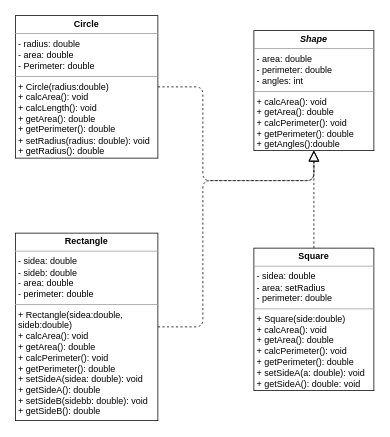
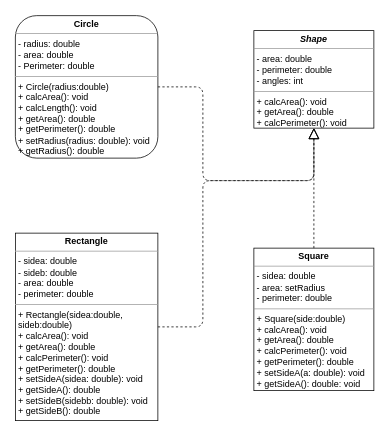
  <mxCell id="0" />
  <mxCell id="1" parent="0" />
  <mxCell id="2" value="&lt;p style=&quot;margin: 0px ; margin-top: 4px ; text-align: center&quot;&gt;&lt;b&gt;Rectangle&lt;/b&gt;&lt;/p&gt;&lt;hr size=&quot;1&quot;&gt;&lt;p style=&quot;margin: 0px ; margin-left: 4px&quot;&gt;- sidea: double&lt;/p&gt;&lt;p style=&quot;margin: 0px ; margin-left: 4px&quot;&gt;- sideb: double&lt;/p&gt;&lt;p style=&quot;margin: 0px ; margin-left: 4px&quot;&gt;- area: double&lt;/p&gt;&lt;p style=&quot;margin: 0px ; margin-left: 4px&quot;&gt;- perimeter: double&lt;/p&gt;&lt;hr size=&quot;1&quot;&gt;&lt;p style=&quot;margin: 0px ; margin-left: 4px&quot;&gt;+ Rectangle(sidea:double,&amp;nbsp;&lt;/p&gt;&lt;p style=&quot;margin: 0px ; margin-left: 4px&quot;&gt;sideb:double)&lt;/p&gt;&lt;p style=&quot;margin: 0px ; margin-left: 4px&quot;&gt;+ calcArea(): void&lt;/p&gt;&lt;p style=&quot;margin: 0px ; margin-left: 4px&quot;&gt;+ getArea(): double&lt;/p&gt;&lt;p style=&quot;margin: 0px ; margin-left: 4px&quot;&gt;+ calcPerimeter(): void&lt;/p&gt;&lt;p style=&quot;margin: 0px ; margin-left: 4px&quot;&gt;+ getPerimeter(): double&lt;/p&gt;&lt;p style=&quot;margin: 0px ; margin-left: 4px&quot;&gt;+ setSideA(sidea: double): void&lt;/p&gt;&lt;p style=&quot;margin: 0px ; margin-left: 4px&quot;&gt;+ getSideA(): double&lt;/p&gt;&lt;p style=&quot;margin: 0px ; margin-left: 4px&quot;&gt;+ setSideB(sidebb: double): void&lt;/p&gt;&lt;p style=&quot;margin: 0px ; margin-left: 4px&quot;&gt;+ getSideB(): double&lt;/p&gt;&lt;p style=&quot;margin: 0px ; margin-left: 4px&quot;&gt;&lt;br&gt;&lt;/p&gt;" style="verticalAlign=top;align=left;overflow=fill;fontSize=12;fontFamily=Helvetica;html=1;" parent="1" vertex="1"><mxGeometry x="20" y="310" width="190" height="250" as="geometry" /></mxCell>
- <mxCell id="3" value="&lt;p style=&quot;margin: 0px ; margin-top: 4px ; text-align: center&quot;&gt;&lt;b&gt;Circle&lt;/b&gt;&lt;/p&gt;&lt;hr size=&quot;1&quot;&gt;&lt;p style=&quot;margin: 0px ; margin-left: 4px&quot;&gt;- radius: double&lt;/p&gt;&lt;p style=&quot;margin: 0px ; margin-left: 4px&quot;&gt;- area: double&lt;/p&gt;&lt;p style=&quot;margin: 0px ; margin-left: 4px&quot;&gt;- Perimeter: double&lt;/p&gt;&lt;hr size=&quot;1&quot;&gt;&lt;p style=&quot;margin: 0px ; margin-left: 4px&quot;&gt;+ Circle(radius:double)&lt;/p&gt;&lt;p style=&quot;margin: 0px ; margin-left: 4px&quot;&gt;+ calcArea(): void&lt;/p&gt;&lt;p style=&quot;margin: 0px ; margin-left: 4px&quot;&gt;+ calcLength(): void&lt;/p&gt;&lt;p style=&quot;margin: 0px ; margin-left: 4px&quot;&gt;+ getArea(): double&lt;/p&gt;&lt;p style=&quot;margin: 0px ; margin-left: 4px&quot;&gt;+ getPerimeter(): double&lt;/p&gt;&lt;p style=&quot;margin: 0px ; margin-left: 4px&quot;&gt;+ setRadius(radius: double): void&lt;/p&gt;&lt;p style=&quot;margin: 0px ; margin-left: 4px&quot;&gt;+ getRadius(): double&lt;/p&gt;" style="verticalAlign=top;align=left;overflow=fill;fontSize=12;fontFamily=Helvetica;html=1;" parent="1" vertex="1"><mxGeometry x="20" y="20" width="190" height="190" as="geometry" /></mxCell>
+ <mxCell id="3" value="&lt;p style=&quot;margin: 0px ; margin-top: 4px ; text-align: center&quot;&gt;&lt;b&gt;Circle&lt;/b&gt;&lt;/p&gt;&lt;hr size=&quot;1&quot;&gt;&lt;p style=&quot;margin: 0px ; margin-left: 4px&quot;&gt;- radius: double&lt;/p&gt;&lt;p style=&quot;margin: 0px ; margin-left: 4px&quot;&gt;- area: double&lt;/p&gt;&lt;p style=&quot;margin: 0px ; margin-left: 4px&quot;&gt;- Perimeter: double&lt;/p&gt;&lt;hr size=&quot;1&quot;&gt;&lt;p style=&quot;margin: 0px ; margin-left: 4px&quot;&gt;+ Circle(radius:double)&lt;/p&gt;&lt;p style=&quot;margin: 0px ; margin-left: 4px&quot;&gt;+ calcArea(): void&lt;/p&gt;&lt;p style=&quot;margin: 0px ; margin-left: 4px&quot;&gt;+ calcLength(): void&lt;/p&gt;&lt;p style=&quot;margin: 0px ; margin-left: 4px&quot;&gt;+ getArea(): double&lt;/p&gt;&lt;p style=&quot;margin: 0px ; margin-left: 4px&quot;&gt;+ getPerimeter(): double&lt;/p&gt;&lt;p style=&quot;margin: 0px ; margin-left: 4px&quot;&gt;+ setRadius(radius: double): void&lt;/p&gt;&lt;p style=&quot;margin: 0px ; margin-left: 4px&quot;&gt;+ getRadius(): double&lt;/p&gt;" style="verticalAlign=top;align=left;overflow=fill;fontSize=12;fontFamily=Helvetica;html=1;rounded=1;" parent="1" vertex="1"><mxGeometry x="20" y="20" width="190" height="190" as="geometry" /></mxCell>
  <mxCell id="4" value="&lt;p style=&quot;margin: 0px ; margin-top: 4px ; text-align: center&quot;&gt;&lt;b&gt;Square&lt;/b&gt;&lt;/p&gt;&lt;hr size=&quot;1&quot;&gt;&lt;p style=&quot;margin: 0px ; margin-left: 4px&quot;&gt;- sidea: double&lt;/p&gt;&lt;p style=&quot;margin: 0px ; margin-left: 4px&quot;&gt;- area: setRadius&lt;/p&gt;&lt;p style=&quot;margin: 0px ; margin-left: 4px&quot;&gt;- perimeter: double&lt;/p&gt;&lt;hr size=&quot;1&quot;&gt;&lt;p style=&quot;margin: 0px ; margin-left: 4px&quot;&gt;+ Square(side:double)&lt;/p&gt;&lt;p style=&quot;margin: 0px ; margin-left: 4px&quot;&gt;+ calcArea(): void&lt;/p&gt;&lt;p style=&quot;margin: 0px ; margin-left: 4px&quot;&gt;+ getArea(): double&lt;/p&gt;&lt;p style=&quot;margin: 0px ; margin-left: 4px&quot;&gt;+ calcPerimeter(): void&lt;/p&gt;&lt;p style=&quot;margin: 0px ; margin-left: 4px&quot;&gt;+ getPerimeter(): double&lt;/p&gt;&lt;p style=&quot;margin: 0px ; margin-left: 4px&quot;&gt;+ setSideA(a: double): void&lt;/p&gt;&lt;p style=&quot;margin: 0px ; margin-left: 4px&quot;&gt;+ getSideA(): double: void&lt;/p&gt;" style="verticalAlign=top;align=left;overflow=fill;fontSize=12;fontFamily=Helvetica;html=1;" parent="1" vertex="1"><mxGeometry x="338" y="330" width="160" height="190" as="geometry" /></mxCell>
- <mxCell id="5" value="&lt;p style=&quot;margin: 0px ; margin-top: 4px ; text-align: center&quot;&gt;&lt;b&gt;&lt;i&gt;Shape&lt;/i&gt;&lt;/b&gt;&lt;/p&gt;&lt;hr size=&quot;1&quot;&gt;&lt;p style=&quot;margin: 0px ; margin-left: 4px&quot;&gt;- area: double&lt;/p&gt;&lt;p style=&quot;margin: 0px ; margin-left: 4px&quot;&gt;- perimeter: double&lt;/p&gt;&lt;p style=&quot;margin: 0px ; margin-left: 4px&quot;&gt;- angles: int&lt;/p&gt;&lt;hr size=&quot;1&quot;&gt;&lt;p style=&quot;margin: 0px 0px 0px 4px&quot;&gt;+ calcArea(): void&lt;/p&gt;&lt;p style=&quot;margin: 0px 0px 0px 4px&quot;&gt;+ getArea(): double&lt;/p&gt;&lt;p style=&quot;margin: 0px 0px 0px 4px&quot;&gt;+ calcPerimeter(): void&lt;/p&gt;&lt;p style=&quot;margin: 0px 0px 0px 4px&quot;&gt;+ getPerimeter(): double&lt;/p&gt;&lt;p style=&quot;margin: 0px 0px 0px 4px&quot;&gt;+ getAngles():double&lt;/p&gt;" style="verticalAlign=top;align=left;overflow=fill;fontSize=12;fontFamily=Helvetica;html=1;" vertex="1" parent="1"><mxGeometry x="338" y="40" width="160" height="160" as="geometry" /></mxCell>
+ <mxCell id="5" value="&lt;p style=&quot;margin: 0px ; margin-top: 4px ; text-align: center&quot;&gt;&lt;b&gt;&lt;i&gt;Shape&lt;/i&gt;&lt;/b&gt;&lt;/p&gt;&lt;hr size=&quot;1&quot;&gt;&lt;p style=&quot;margin: 0px ; margin-left: 4px&quot;&gt;- area: double&lt;/p&gt;&lt;p style=&quot;margin: 0px ; margin-left: 4px&quot;&gt;- perimeter: double&lt;/p&gt;&lt;p style=&quot;margin: 0px ; margin-left: 4px&quot;&gt;- angles: int&lt;/p&gt;&lt;hr size=&quot;1&quot;&gt;&lt;p style=&quot;margin: 0px 0px 0px 4px&quot;&gt;+ calcArea(): void&lt;/p&gt;&lt;p style=&quot;margin: 0px 0px 0px 4px&quot;&gt;+ getArea(): double&lt;/p&gt;&lt;p style=&quot;margin: 0px 0px 0px 4px&quot;&gt;+ calcPerimeter(): void&lt;/p&gt;&lt;p style=&quot;margin: 0px 0px 0px 4px&quot;&gt;+ getPerimeter(): double&lt;/p&gt;&lt;p style=&quot;margin: 0px 0px 0px 4px&quot;&gt;+ getAngles():double&lt;/p&gt;" style="verticalAlign=top;align=left;overflow=fill;fontSize=12;fontFamily=Helvetica;html=1;" vertex="1" parent="1"><mxGeometry x="338" y="40" width="160" height="130" as="geometry" /></mxCell>
  <mxCell id="6" value="" style="endArrow=block;dashed=1;endFill=0;endSize=12;html=1;exitX=0.5;exitY=0;exitDx=0;exitDy=0;entryX=0.5;entryY=1;entryDx=0;entryDy=0;" edge="1" parent="1" source="4" target="5"><mxGeometry width="160" relative="1" as="geometry"><mxPoint x="420" y="300" as="sourcePoint" /><mxPoint x="580" y="300" as="targetPoint" /></mxGeometry></mxCell>
  <mxCell id="7" value="" style="endArrow=block;dashed=1;endFill=0;endSize=12;html=1;exitX=1;exitY=0.5;exitDx=0;exitDy=0;entryX=0.5;entryY=1;entryDx=0;entryDy=0;" edge="1" parent="1" source="2" target="5"><mxGeometry width="160" relative="1" as="geometry"><mxPoint x="270" y="415" as="sourcePoint" /><mxPoint x="270" y="270" as="targetPoint" /><Array as="points"><mxPoint x="270" y="435" /><mxPoint x="270" y="240" /><mxPoint x="418" y="240" /></Array></mxGeometry></mxCell>
  <mxCell id="8" value="" style="endArrow=block;dashed=1;endFill=0;endSize=12;html=1;exitX=1;exitY=0.5;exitDx=0;exitDy=0;entryX=0.5;entryY=1;entryDx=0;entryDy=0;" edge="1" parent="1" source="3" target="5"><mxGeometry width="160" relative="1" as="geometry"><mxPoint x="260" y="175" as="sourcePoint" /><mxPoint x="260" y="30" as="targetPoint" /><Array as="points"><mxPoint x="270" y="115" /><mxPoint x="270" y="240" /><mxPoint x="418" y="240" /></Array></mxGeometry></mxCell>
